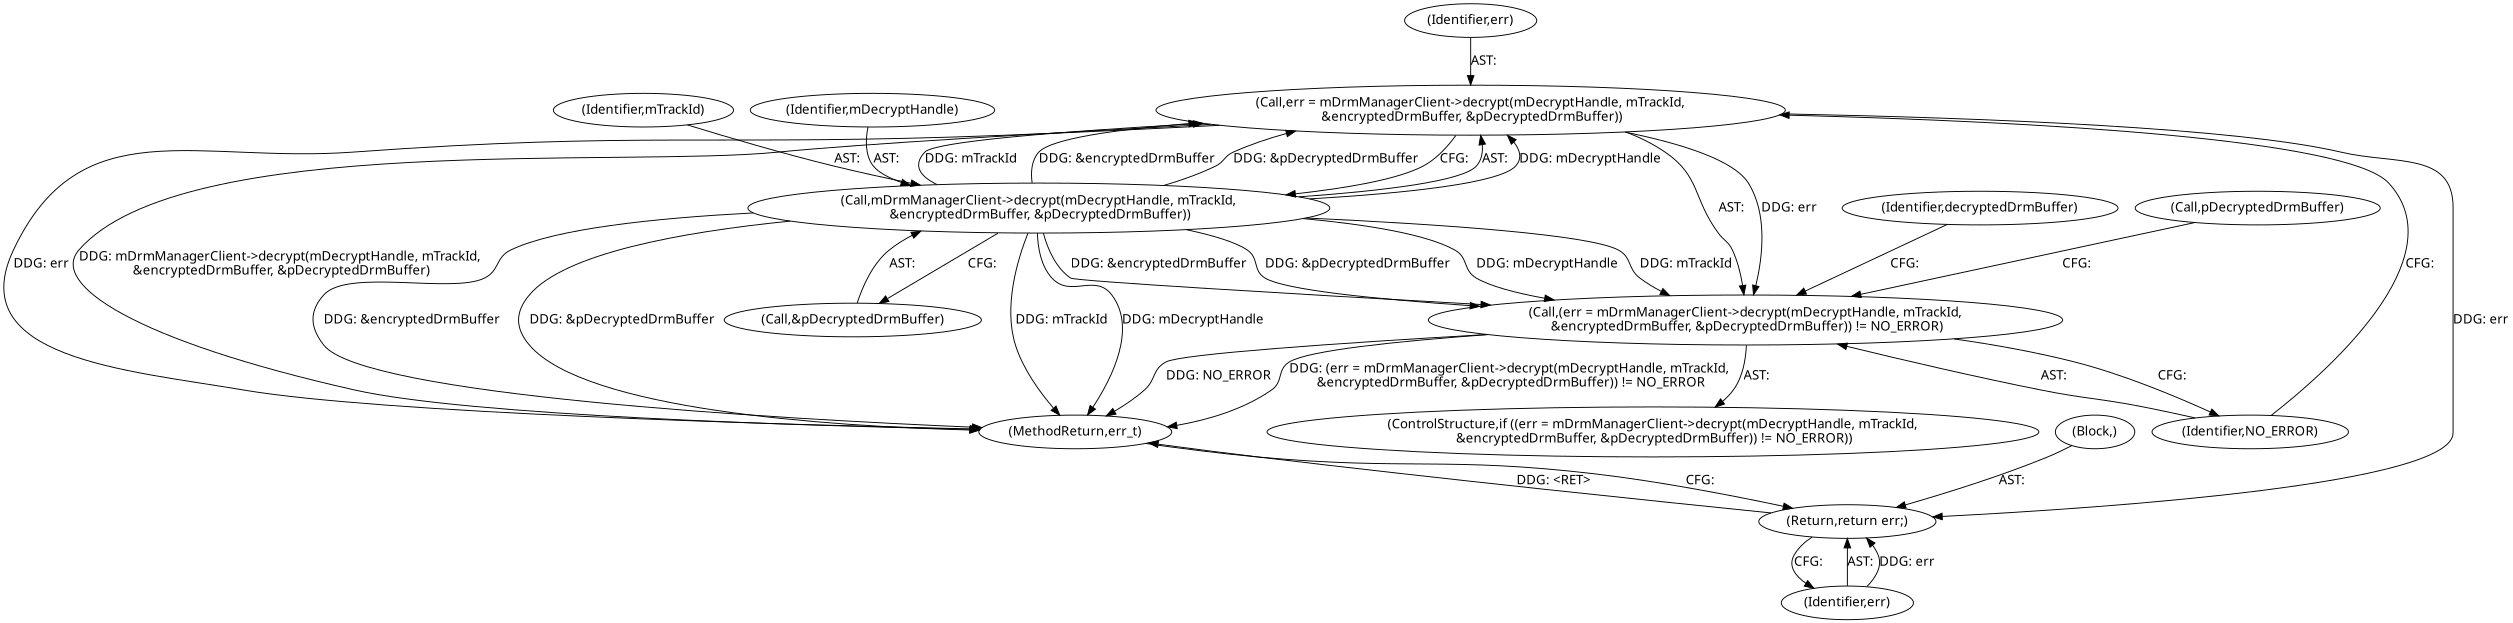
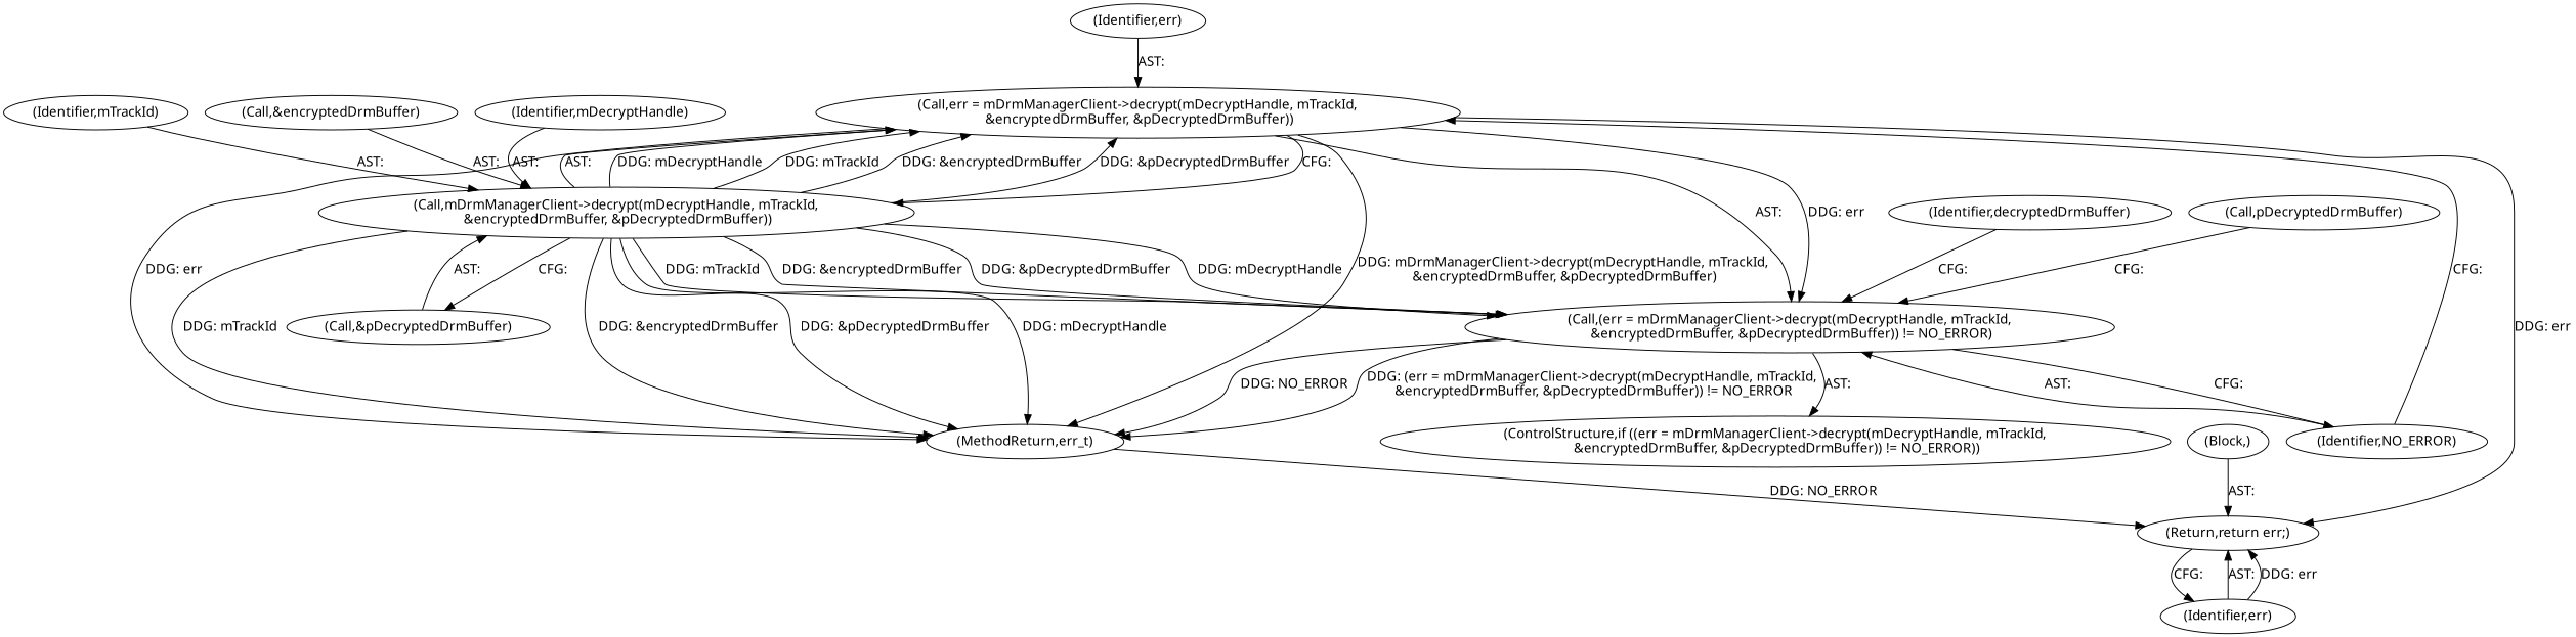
  digraph {
    fontname="Noto Sans"
    node [fontname="Noto Sans"]
    edge [fontname="Noto Sans"]
    n1 [label="(Call,err = mDrmManagerClient->decrypt(mDecryptHandle, mTrackId,\n &encryptedDrmBuffer, &pDecryptedDrmBuffer))"]
    n2 [label="(Call,mDrmManagerClient->decrypt(mDecryptHandle, mTrackId,\n &encryptedDrmBuffer, &pDecryptedDrmBuffer))"]
    n3 [label="(Call,(err = mDrmManagerClient->decrypt(mDecryptHandle, mTrackId,\n &encryptedDrmBuffer, &pDecryptedDrmBuffer)) != NO_ERROR)"]
    n4 [label="(Return,return err;)"]
    n5 [label="(MethodReturn,err_t)"]
    n6 [label="(Call,&pDecryptedDrmBuffer)"]
    n7 [label="(ControlStructure,if ((err = mDrmManagerClient->decrypt(mDecryptHandle, mTrackId,\n &encryptedDrmBuffer, &pDecryptedDrmBuffer)) != NO_ERROR))"]
    n8 [label="(Identifier,NO_ERROR)"]
    n9 [label="(Identifier,err)"]
    n10 [label="(Block,)"]
    n11 [label="(Identifier,mTrackId)"]
    n12 [label="(Identifier,err)"]
+   n13 [label="(Call,&encryptedDrmBuffer)"]
    n14 [label="(Identifier,decryptedDrmBuffer)"]
    n15 [label="(Identifier,mDecryptHandle)"]
    n16 [label="(Call,pDecryptedDrmBuffer)"]
    n1 -> n2 [label="CFG: "]
    n1 -> n3 [label="AST: "]
    n1 -> n3 [label="DDG: err"]
    n1 -> n4 [label="DDG: err"]
    n1 -> n5 [label="DDG: mDrmManagerClient->decrypt(mDecryptHandle, mTrackId,\n &encryptedDrmBuffer, &pDecryptedDrmBuffer)"]
    n1 -> n5 [label="DDG: err"]
    n2 -> n1 [label="AST: "]
    n2 -> n1 [label="DDG: mDecryptHandle"]
    n2 -> n1 [label="DDG: mTrackId"]
    n2 -> n1 [label="DDG: &encryptedDrmBuffer"]
    n2 -> n1 [label="DDG: &pDecryptedDrmBuffer"]
    n2 -> n3 [label="DDG: mDecryptHandle"]
    n2 -> n3 [label="DDG: mTrackId"]
    n2 -> n3 [label="DDG: &encryptedDrmBuffer"]
    n2 -> n3 [label="DDG: &pDecryptedDrmBuffer"]
    n2 -> n5 [label="DDG: mDecryptHandle"]
    n2 -> n5 [label="DDG: mTrackId"]
    n2 -> n5 [label="DDG: &encryptedDrmBuffer"]
    n2 -> n5 [label="DDG: &pDecryptedDrmBuffer"]
    n2 -> n6 [label="CFG: "]
    n3 -> n5 [label="DDG: NO_ERROR"]
    n3 -> n5 [label="DDG: (err = mDrmManagerClient->decrypt(mDecryptHandle, mTrackId,\n &encryptedDrmBuffer, &pDecryptedDrmBuffer)) != NO_ERROR"]
    n3 -> n7 [label="AST: "]
    n3 -> n8 [label="CFG: "]
-   n4 -> n5 [label="DDG: <RET>"]
    n4 -> n9 [label="CFG: "]
-   n5 -> n4 [label="CFG: "]
+   n5 -> n4 [label="DDG: NO_ERROR"]
    n6 -> n2 [label="AST: "]
    n8 -> n1 [label="CFG: "]
    n8 -> n3 [label="AST: "]
    n9 -> n4 [label="AST: "]
    n9 -> n4 [label="DDG: err"]
    n10 -> n4 [label="AST: "]
    n11 -> n2 [label="AST: "]
    n12 -> n1 [label="AST: "]
+   n13 -> n2 [label="AST: "]
    n14 -> n3 [label="CFG: "]
    n15 -> n2 [label="AST: "]
    n16 -> n3 [label="CFG: "]
  }
